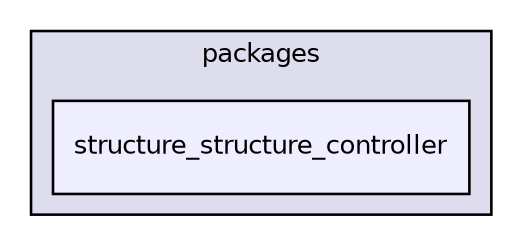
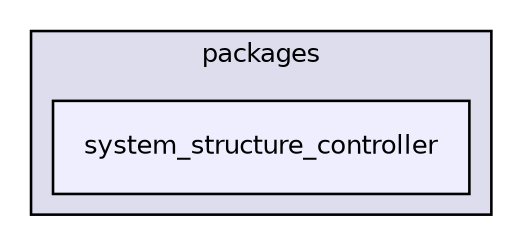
  digraph {
    compound=true
    fontname="DejaVu Sans"
-   n1 [fillcolor="#eeeeff" fontname="DejaVu Sans" fontsize=10 label=structure_structure_controller pencolor=black shape=box style=filled]
+   n1 [fillcolor="#eeeeff" fontname="DejaVu Sans" fontsize=10 label=system_structure_controller pencolor=black shape=box style=filled]
    subgraph cluster_1 {
      bgcolor="#ddddee"
      fontsize=10
      label=packages
      pencolor=black
      n1
    }
  }
